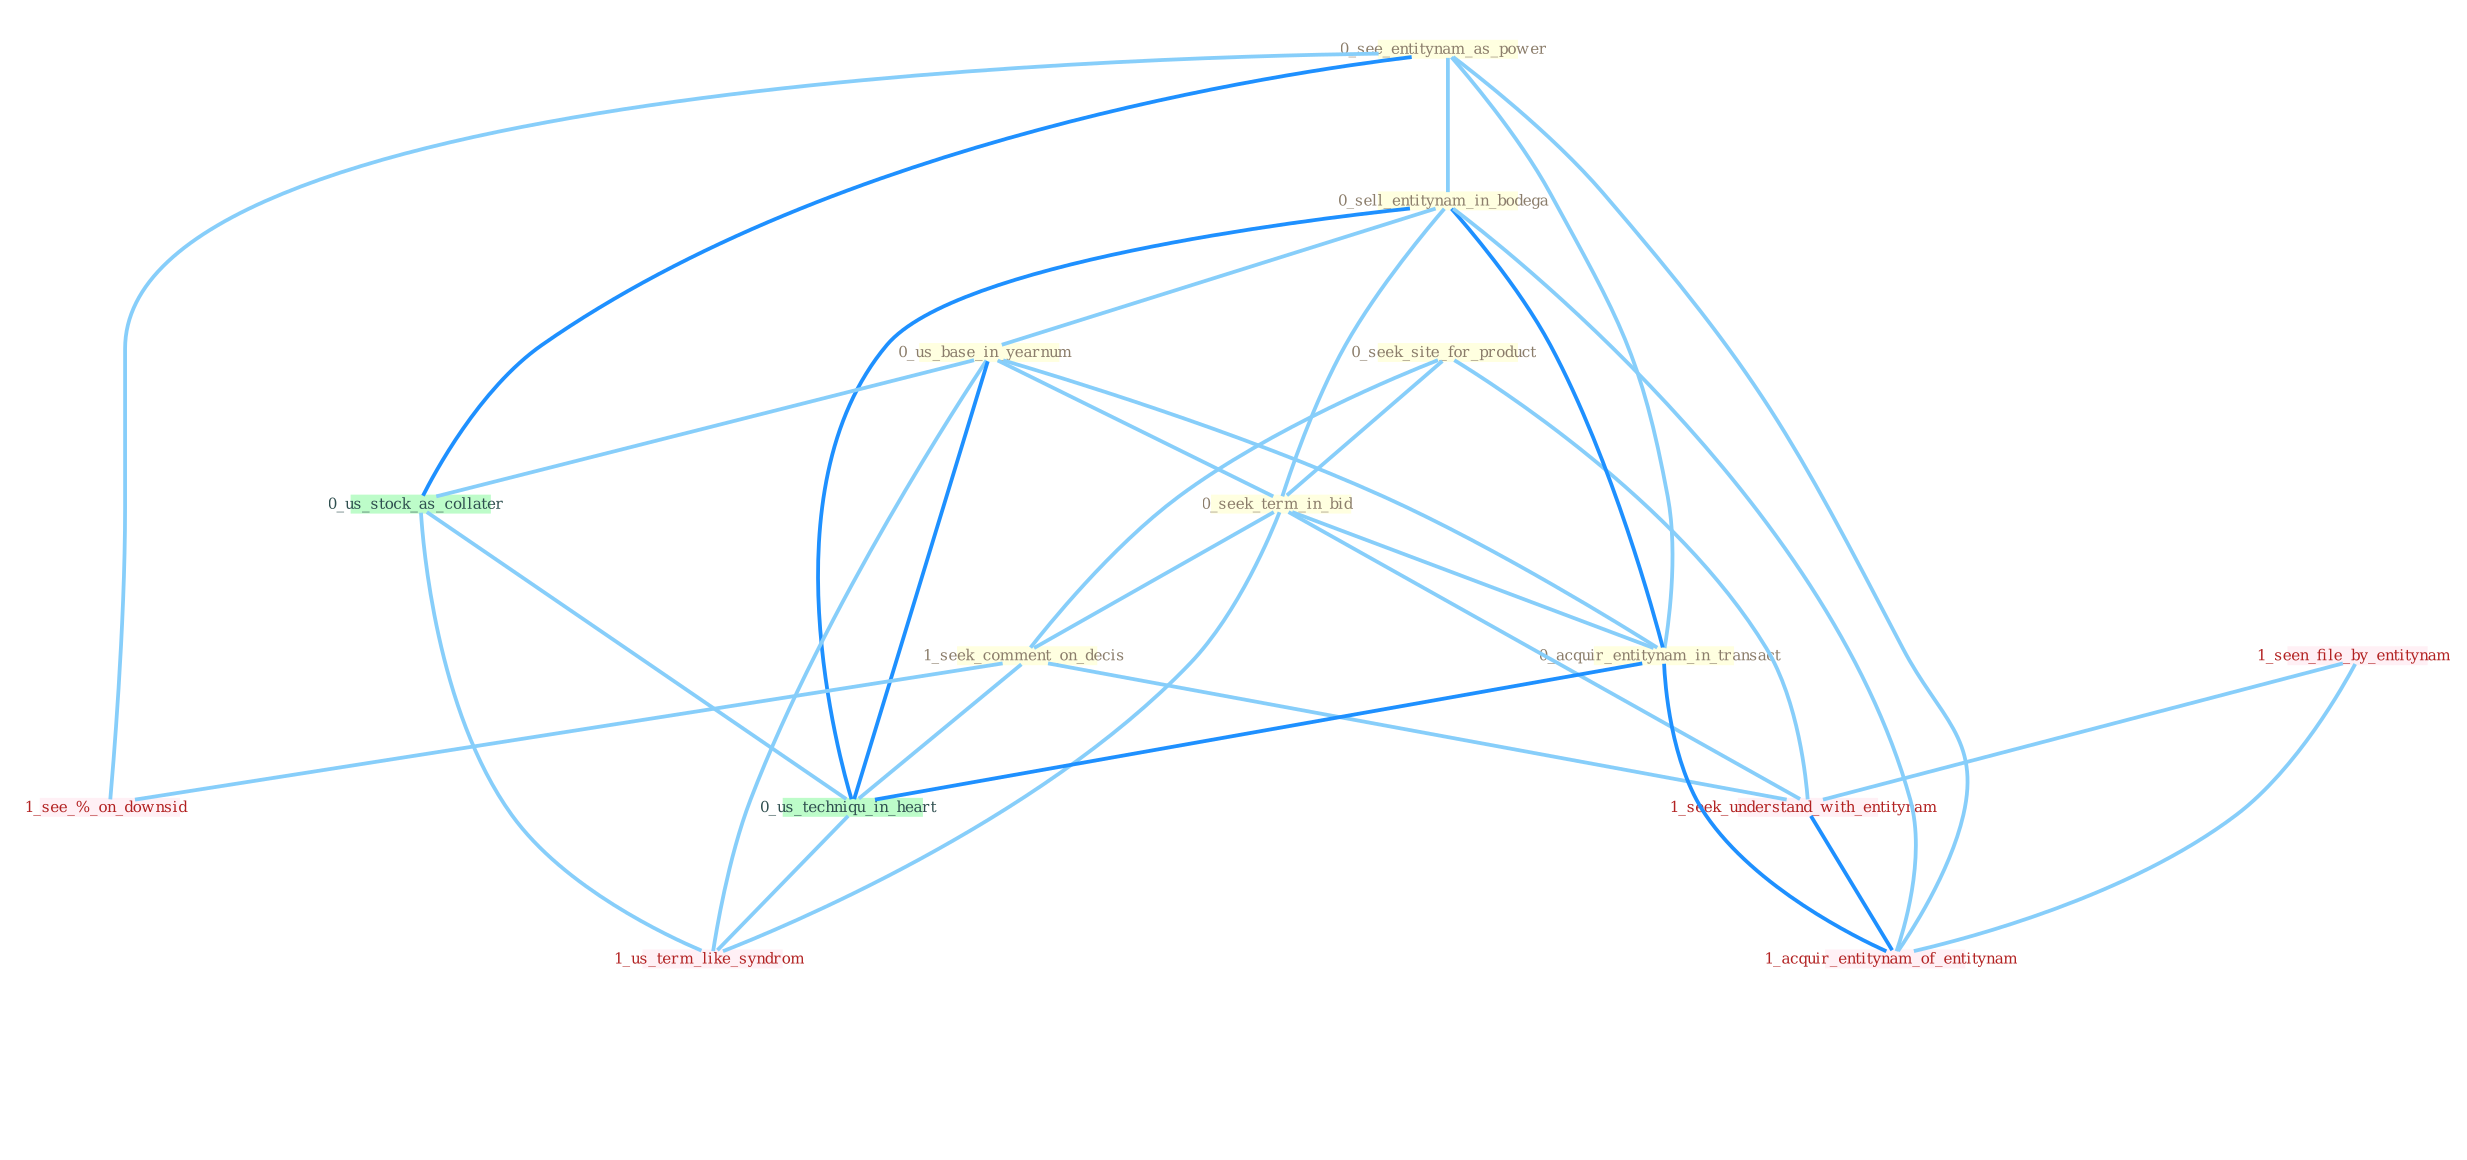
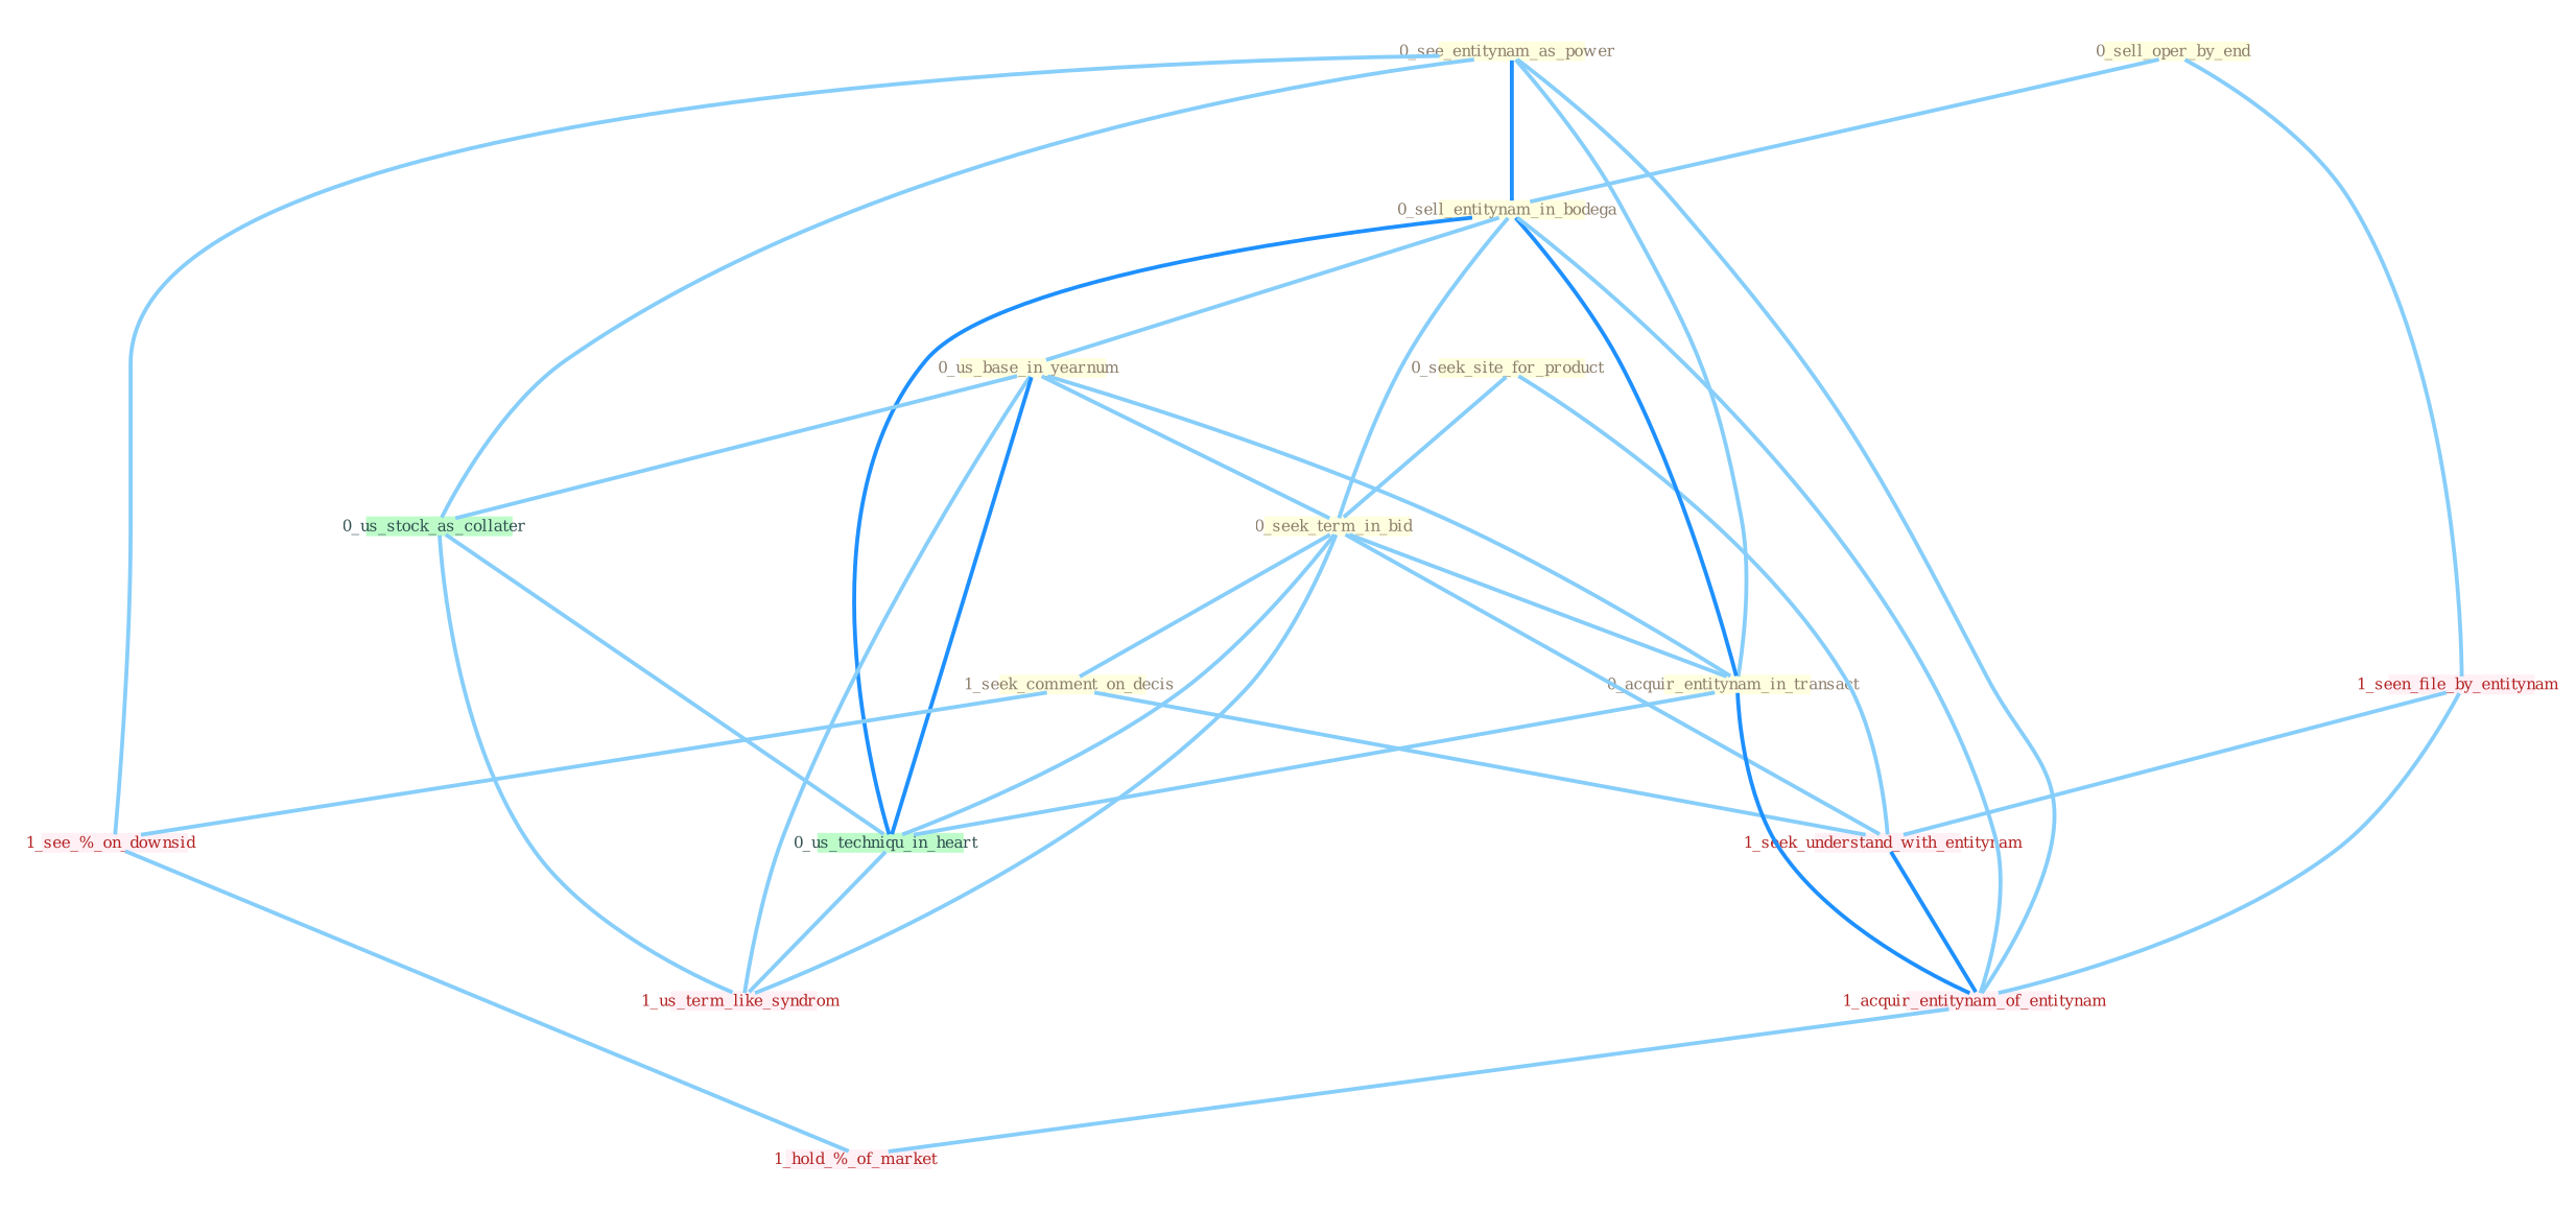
  graph {
    node [color="#ffffe0" fixedsize=true fontcolor="#8b7d6b" fontsize=4 shape=polygon style=filled]
    edge [color="#87cefa" w=1]
    "0_see_entitynam_as_power " [height=.06 width=.5]
    "0_seek_site_for_product " [height=.06 width=.5]
+   "0_sell_oper_by_end " [height=.06 width=.5]
    "0_sell_entitynam_in_bodega " [height=.06 width=.5]
    "0_us_base_in_yearnum " [height=.06 width=.5]
    "0_seek_term_in_bid " [height=.06 width=.5]
    "1_seek_comment_on_decis " [height=.06 width=.5]
    "0_acquir_entitynam_in_transact " [height=.06 width=.5]
    "1_seen_file_by_entitynam " [color="#fff0f5" fontcolor="#b22222" height=.06 width=.5]
    "1_seek_understand_with_entitynam " [color="#fff0f5" fontcolor="#b22222" height=.06 width=.5]
    "1_acquir_entitynam_of_entitynam " [color="#fff0f5" fontcolor="#b22222" height=.06 width=.5]
    "1_see_%_on_downsid " [color="#fff0f5" fontcolor="#b22222" height=.06 width=.5]
    "1_us_term_like_syndrom " [color="#fff0f5" fontcolor="#b22222" height=.06 width=.5]
+   "1_hold_%_of_market " [color="#fff0f5" fontcolor="#b22222" height=.06 width=.5]
    "0_us_stock_as_collater " [color="#BDFCC9" fontcolor="#2f4f4f" height=.06 width=.5]
    "0_us_techniqu_in_heart " [color="#BDFCC9" fontcolor="#2f4f4f" height=.06 width=.5]
    subgraph sub_1 {
      "0_see_entitynam_as_power "
      "0_seek_site_for_product "
+     "0_sell_oper_by_end "
      "0_sell_entitynam_in_bodega "
      "0_us_base_in_yearnum "
      "0_seek_term_in_bid "
      "1_seek_comment_on_decis "
      "0_acquir_entitynam_in_transact "
    }
    subgraph sub_2 {
      "1_seen_file_by_entitynam "
      "1_seek_understand_with_entitynam "
      "1_acquir_entitynam_of_entitynam "
      "1_see_%_on_downsid "
      "1_us_term_like_syndrom "
+     "1_hold_%_of_market "
    }
-   "0_see_entitynam_as_power " -- "0_sell_entitynam_in_bodega "
+   "0_see_entitynam_as_power " -- "0_sell_entitynam_in_bodega " [color="#1e90ff"]
    "0_see_entitynam_as_power " -- "0_acquir_entitynam_in_transact "
    "0_see_entitynam_as_power " -- "1_acquir_entitynam_of_entitynam "
    "0_see_entitynam_as_power " -- "1_see_%_on_downsid "
-   "0_see_entitynam_as_power " -- "0_us_stock_as_collater " [color="#1e90ff"]
+   "0_see_entitynam_as_power " -- "0_us_stock_as_collater "
    "0_seek_site_for_product " -- "0_seek_term_in_bid "
-   "0_seek_site_for_product " -- "1_seek_comment_on_decis "
    "0_seek_site_for_product " -- "1_seek_understand_with_entitynam "
+   "0_sell_oper_by_end " -- "0_sell_entitynam_in_bodega "
+   "0_sell_oper_by_end " -- "1_seen_file_by_entitynam "
    "0_sell_entitynam_in_bodega " -- "0_us_base_in_yearnum "
    "0_sell_entitynam_in_bodega " -- "0_seek_term_in_bid "
    "0_sell_entitynam_in_bodega " -- "0_acquir_entitynam_in_transact " [color="#1e90ff" w=2]
    "0_sell_entitynam_in_bodega " -- "1_acquir_entitynam_of_entitynam "
    "0_sell_entitynam_in_bodega " -- "0_us_techniqu_in_heart " [color="#1e90ff"]
    "0_us_base_in_yearnum " -- "0_seek_term_in_bid "
    "0_us_base_in_yearnum " -- "0_acquir_entitynam_in_transact "
    "0_us_base_in_yearnum " -- "1_us_term_like_syndrom "
    "0_us_base_in_yearnum " -- "0_us_stock_as_collater "
    "0_us_base_in_yearnum " -- "0_us_techniqu_in_heart " [color="#1e90ff" w=2]
    "0_seek_term_in_bid " -- "1_seek_comment_on_decis "
    "0_seek_term_in_bid " -- "0_acquir_entitynam_in_transact "
    "0_seek_term_in_bid " -- "1_seek_understand_with_entitynam "
    "0_seek_term_in_bid " -- "1_us_term_like_syndrom "
-   "1_seek_comment_on_decis " -- "0_us_techniqu_in_heart "
+   "0_seek_term_in_bid " -- "0_us_techniqu_in_heart "
    "1_seek_comment_on_decis " -- "1_seek_understand_with_entitynam "
    "1_seek_comment_on_decis " -- "1_see_%_on_downsid "
    "0_acquir_entitynam_in_transact " -- "1_acquir_entitynam_of_entitynam " [color="#1e90ff" w=2]
-   "0_acquir_entitynam_in_transact " -- "0_us_techniqu_in_heart " [color="#1e90ff"]
+   "0_acquir_entitynam_in_transact " -- "0_us_techniqu_in_heart "
    "1_seen_file_by_entitynam " -- "1_seek_understand_with_entitynam "
    "1_seen_file_by_entitynam " -- "1_acquir_entitynam_of_entitynam "
    "1_seek_understand_with_entitynam " -- "1_acquir_entitynam_of_entitynam " [color="#1e90ff"]
+   "1_acquir_entitynam_of_entitynam " -- "1_hold_%_of_market "
+   "1_see_%_on_downsid " -- "1_hold_%_of_market "
    "0_us_stock_as_collater " -- "1_us_term_like_syndrom "
    "0_us_stock_as_collater " -- "0_us_techniqu_in_heart "
    "0_us_techniqu_in_heart " -- "1_us_term_like_syndrom "
  }
